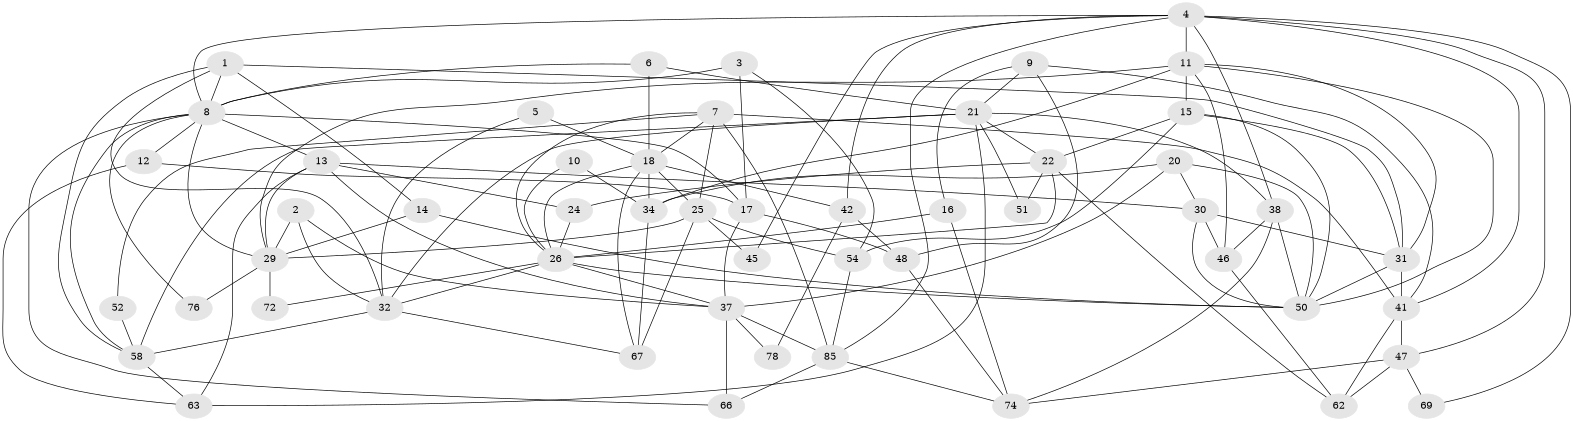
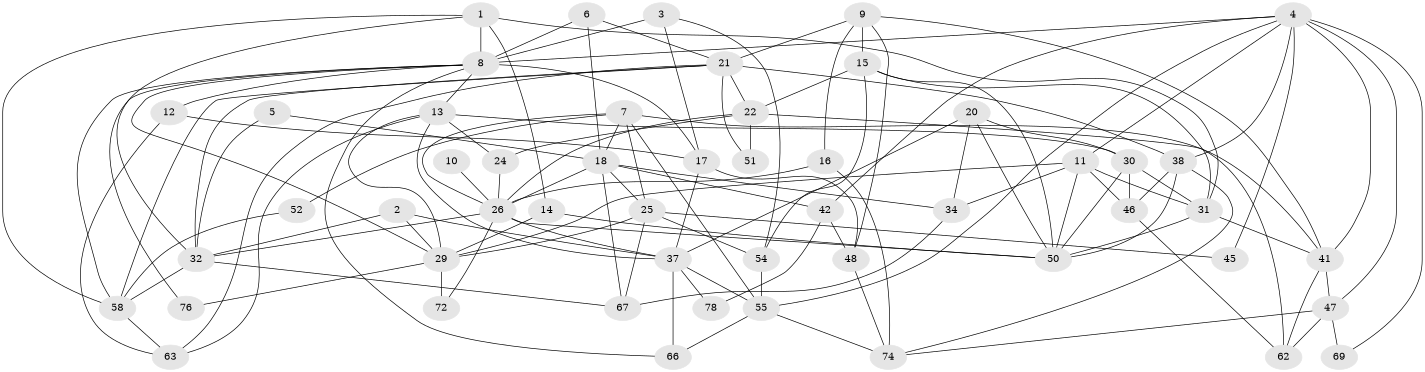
  graph {
    node [color=gray90 style=filled]
    1 [super="+65"]
    8 [super="+35"]
    14
    32 [super="+71"]
    n5 [label=31 super="+53"]
    58
    29 [super="+33"]
    17 [super="+44"]
    12 [super="+28"]
    13 [super="+40"]
    66
    76
    50 [super="+56"]
    67 [super="+68"]
    41 [super="+75"]
    63
    72
    2
    37 [super="+61"]
-   55 [super="+57" label=85]
+   55 [super="+57"]
    78
    3
    54
    48
    4 [super="+70"]
    11 [super="+64"]
    38 [super="+43"]
    42
    45
    47 [super="+77"]
    69
    34 [super="+73"]
    46
    74 [super="+80"]
    62 [super="+81"]
    18 [super="+49"]
    25 [super="+59"]
    26 [super="+39"]
    5
    6
    21 [super="+23"]
    51
    22 [super="+27"]
    7 [super="+31"]
    52
    30 [super="+79"]
    24
    9 [super="+60"]
    15 [super="+19"]
    16
    10
    20
    1 -- 8 [weight=2]
    1 -- 14
    1 -- 32
    1 -- n5
    1 -- 58
    8 -- 58
    8 -- 29
    8 -- 17 [weight=2]
    8 -- 12
    8 -- 13
    8 -- 66
    8 -- 76
    14 -- 29
    14 -- 50
    32 -- 58
    32 -- 67
    n5 -- 50
    n5 -- 41
    58 -- 63
    29 -- 76
    29 -- 72 [weight=2]
    17 -- 37
    17 -- 48
    12 -- 17
    12 -- 63
    13 -- 29
    13 -- 63
    13 -- 37
    13 -- 30
    13 -- 24
    41 -- 47
    41 -- 62
    2 -- 32
    2 -- 29
    2 -- 37
    37 -- 66
    37 -- 55
    37 -- 78
    55 -- 66
    55 -- 74
    3 -- 8 [weight=2]
    3 -- 17
    3 -- 54
    54 -- 55
    48 -- 74
    4 -- 8
    4 -- 41
    4 -- 55
    4 -- 11
    4 -- 38
    4 -- 42
    4 -- 45
    4 -- 47
    4 -- 69
    11 -- n5
    11 -- 29
    11 -- 50
    11 -- 34 [weight=2]
    11 -- 46
    38 -- 50
    38 -- 46
    38 -- 74
    42 -- 78
    42 -- 48
    47 -- 69
    47 -- 74
    47 -- 62
    34 -- 67
    46 -- 62
    18 -- 67
    18 -- 42
    18 -- 34
    18 -- 25
    18 -- 26
    25 -- 29
    25 -- 67
    25 -- 54
    25 -- 45
    26 -- 32
    26 -- 50
    26 -- 72
    26 -- 37
    5 -- 32
    5 -- 18
    6 -- 8
    6 -- 18
    6 -- 21
    21 -- 32
    21 -- 58
    21 -- 63
    21 -- 38
    21 -- 51
    21 -- 22
    22 -- 62
    22 -- 26
    22 -- 51
    22 -- 24
    7 -- 41
    7 -- 55
    7 -- 18
    7 -- 25
    7 -- 26
    7 -- 52
    52 -- 58
    30 -- n5
    30 -- 50
    30 -- 46
    24 -- 26
    9 -- 41
    9 -- 48
    9 -- 21
-   11 -- 15
+   9 -- 15
    9 -- 16
    15 -- n5
    15 -- 50
    15 -- 54
    15 -- 22
    16 -- 74
    16 -- 26
-   10 -- 34
    10 -- 26
    20 -- 50
    20 -- 37
    20 -- 34
    20 -- 30
  }
